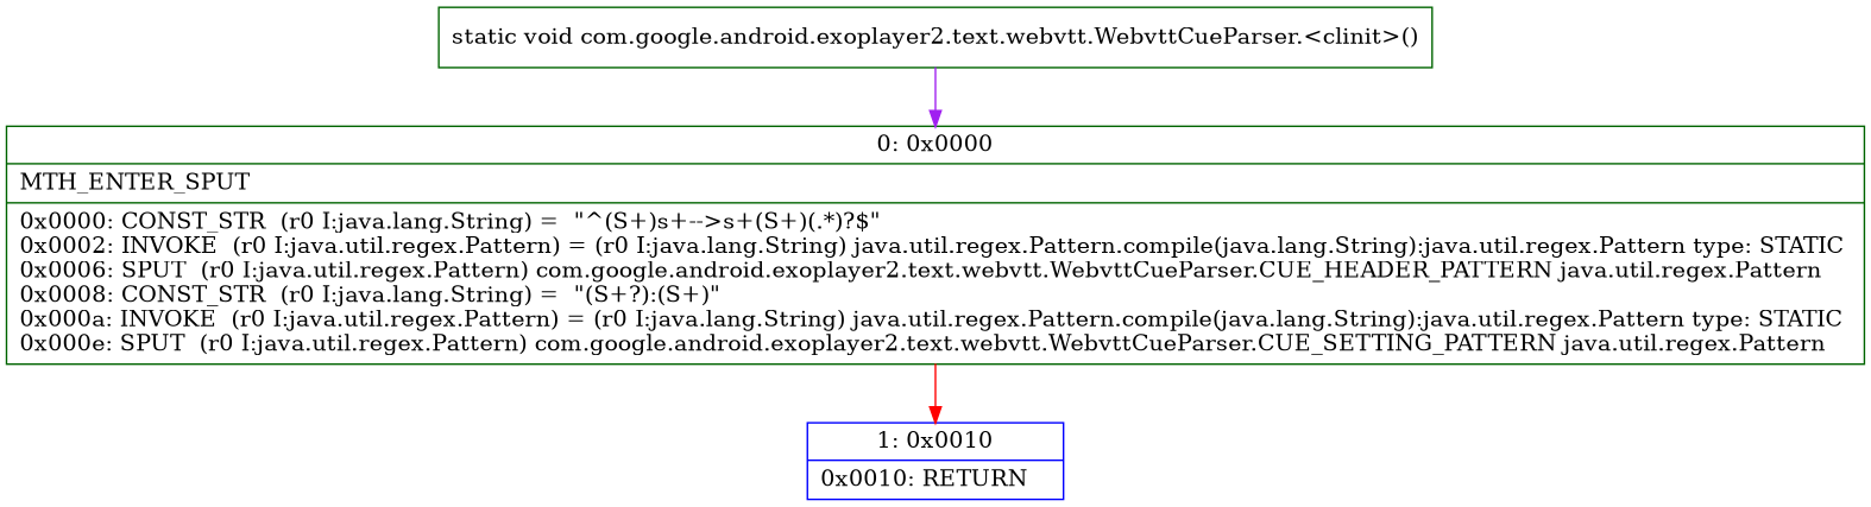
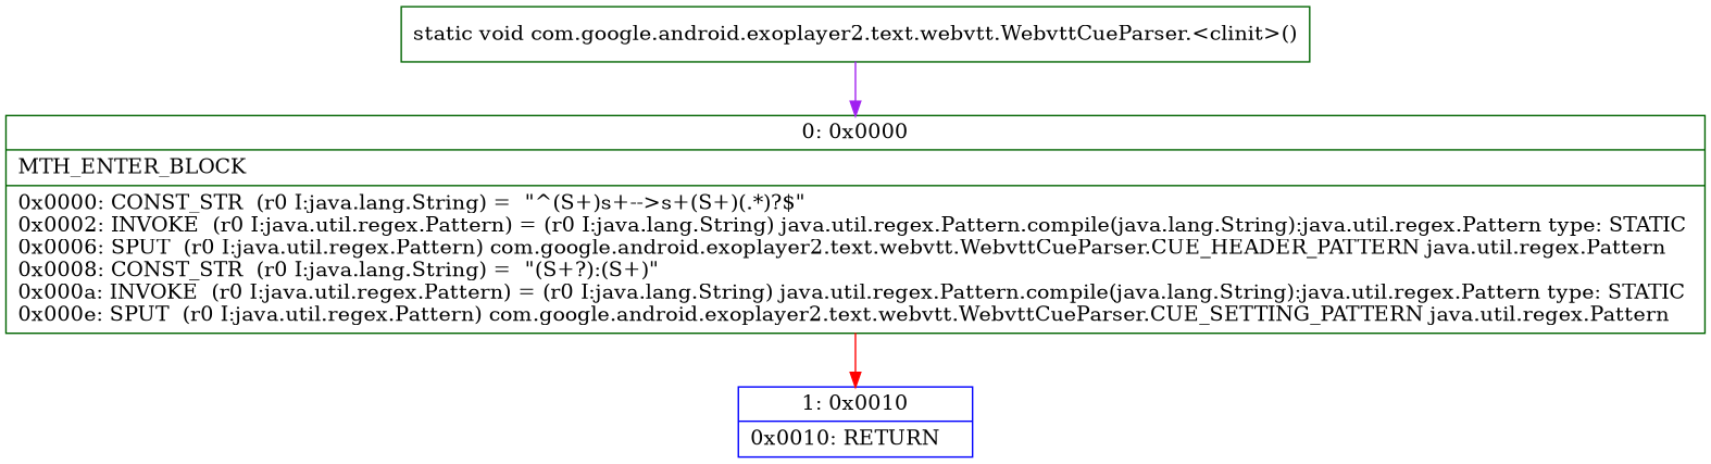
  digraph {
    node [shape=record color=darkgreen]
-   n1 [label="{0\:\ 0x0000|MTH_ENTER_SPUT\l|0x0000: CONST_STR  (r0 I:java.lang.String) =  \"^(S+)s+\-\-\>s+(S+)(.*)?$\" \l0x0002: INVOKE  (r0 I:java.util.regex.Pattern) = (r0 I:java.lang.String) java.util.regex.Pattern.compile(java.lang.String):java.util.regex.Pattern type: STATIC \l0x0006: SPUT  (r0 I:java.util.regex.Pattern) com.google.android.exoplayer2.text.webvtt.WebvttCueParser.CUE_HEADER_PATTERN java.util.regex.Pattern \l0x0008: CONST_STR  (r0 I:java.lang.String) =  \"(S+?):(S+)\" \l0x000a: INVOKE  (r0 I:java.util.regex.Pattern) = (r0 I:java.lang.String) java.util.regex.Pattern.compile(java.lang.String):java.util.regex.Pattern type: STATIC \l0x000e: SPUT  (r0 I:java.util.regex.Pattern) com.google.android.exoplayer2.text.webvtt.WebvttCueParser.CUE_SETTING_PATTERN java.util.regex.Pattern \l}"]
+   n1 [label="{0\:\ 0x0000|MTH_ENTER_BLOCK\l|0x0000: CONST_STR  (r0 I:java.lang.String) =  \"^(S+)s+\-\-\>s+(S+)(.*)?$\" \l0x0002: INVOKE  (r0 I:java.util.regex.Pattern) = (r0 I:java.lang.String) java.util.regex.Pattern.compile(java.lang.String):java.util.regex.Pattern type: STATIC \l0x0006: SPUT  (r0 I:java.util.regex.Pattern) com.google.android.exoplayer2.text.webvtt.WebvttCueParser.CUE_HEADER_PATTERN java.util.regex.Pattern \l0x0008: CONST_STR  (r0 I:java.lang.String) =  \"(S+?):(S+)\" \l0x000a: INVOKE  (r0 I:java.util.regex.Pattern) = (r0 I:java.lang.String) java.util.regex.Pattern.compile(java.lang.String):java.util.regex.Pattern type: STATIC \l0x000e: SPUT  (r0 I:java.util.regex.Pattern) com.google.android.exoplayer2.text.webvtt.WebvttCueParser.CUE_SETTING_PATTERN java.util.regex.Pattern \l}"]
    n2 [label="{1\:\ 0x0010|0x0010: RETURN   \l}" color=blue]
    n3 [label="{static void com.google.android.exoplayer2.text.webvtt.WebvttCueParser.\<clinit\>() }"]
    n1 -> n2 [color=red]
    n3 -> n1 [color=purple]
  }
